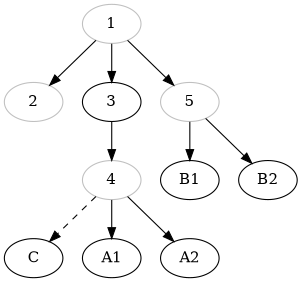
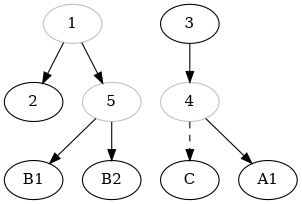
  digraph {
    1 [color=grey]
-   2 [color=grey]
+   2 [color=black]
    3 [color=black]
    5 [color=grey]
    4 [color=grey]
    C
    A1
-   A2
    B1
    B2
    1 -> 2
-   1 -> 3
    1 -> 5
    3 -> 4
    5 -> B1
    5 -> B2
    4 -> C [style=dashed]
    4 -> A1
-   4 -> A2
  }
